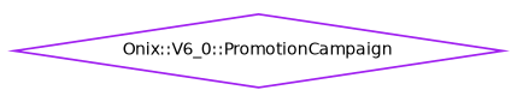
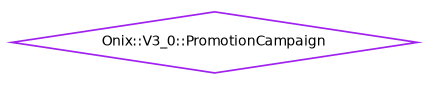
  digraph {
    fontname="Bitstream Vera Sans"
    fontsize=8
-   n1 [fontname="Bitstream Vera Sans" fontsize=8 label="Onix::V6_0::PromotionCampaign" shape=diamond color=purple]
+   n1 [fontname="Bitstream Vera Sans" fontsize=8 label="Onix::V3_0::PromotionCampaign" shape=diamond color=purple]
  }
